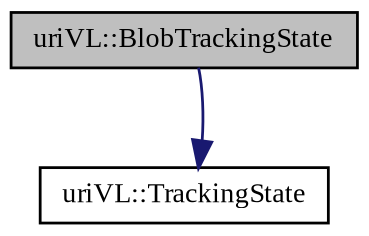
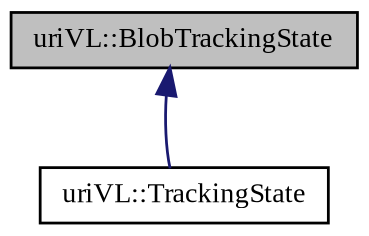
  digraph {
    fontname="Liberation Serif"
    node [color=black fontname="Liberation Serif" fontsize=10 shape=record style=filled]
    n1 [fillcolor=grey75 fontcolor=black height=0.2 label="uriVL::BlobTrackingState" width=0.4]
    n2 [fillcolor=white height=0.2 label="uriVL::TrackingState" width=0.4]
-   n2 -> n1 [color=midnightblue dir=back fontname="Liberation Serif" fontsize=10 labelfontname=Helvetica labelfontsize=10 style=solid]
+   n1 -> n2 [color=midnightblue dir=back fontname="Liberation Serif" fontsize=10 labelfontname=Helvetica labelfontsize=10 style=solid]
  }
